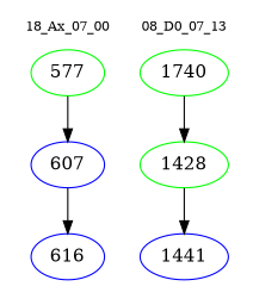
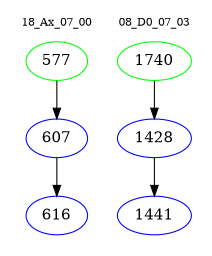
  digraph {
    node [color=blue]
    edge [color=black]
    n1 [color=green label=577]
    n2 [label=607]
    n3 [label=616]
    n4 [color=green label=1740]
-   n5 [color=green label=1428]
+   n5 [label=1428]
    n6 [label=1441]
    subgraph cluster_1 {
      color=white
      fontsize=10
      label="18_Ax_07_00"
      n1
      n2
      n3
    }
    subgraph cluster_2 {
      color=white
      fontsize=10
-     label="08_D0_07_13"
+     label="08_D0_07_03"
      n4
      n5
      n6
    }
    n1 -> n2
    n2 -> n3
    n4 -> n5
    n5 -> n6
  }
